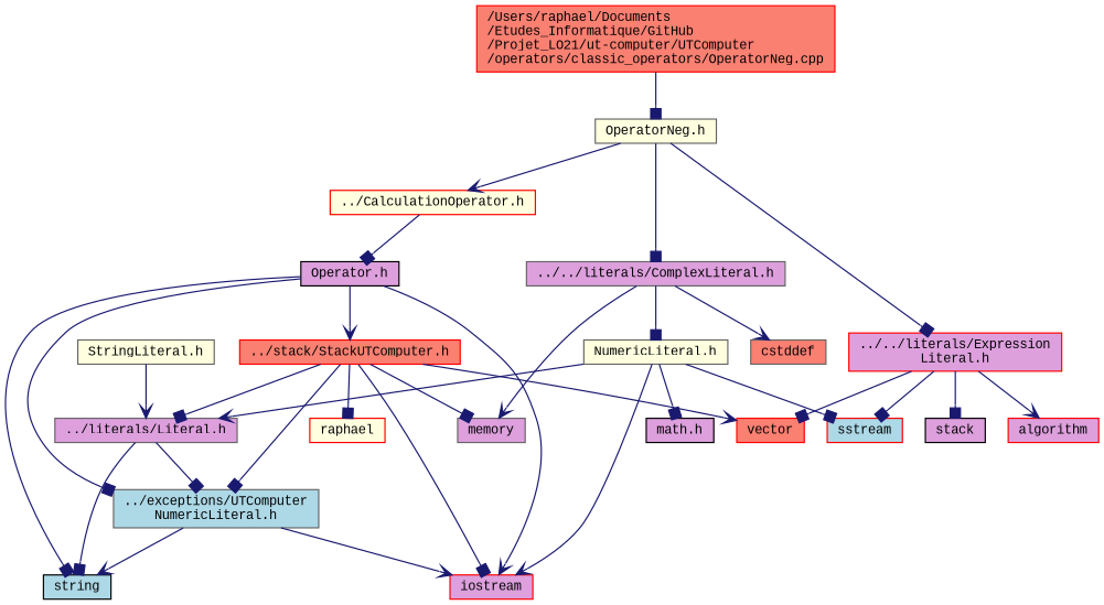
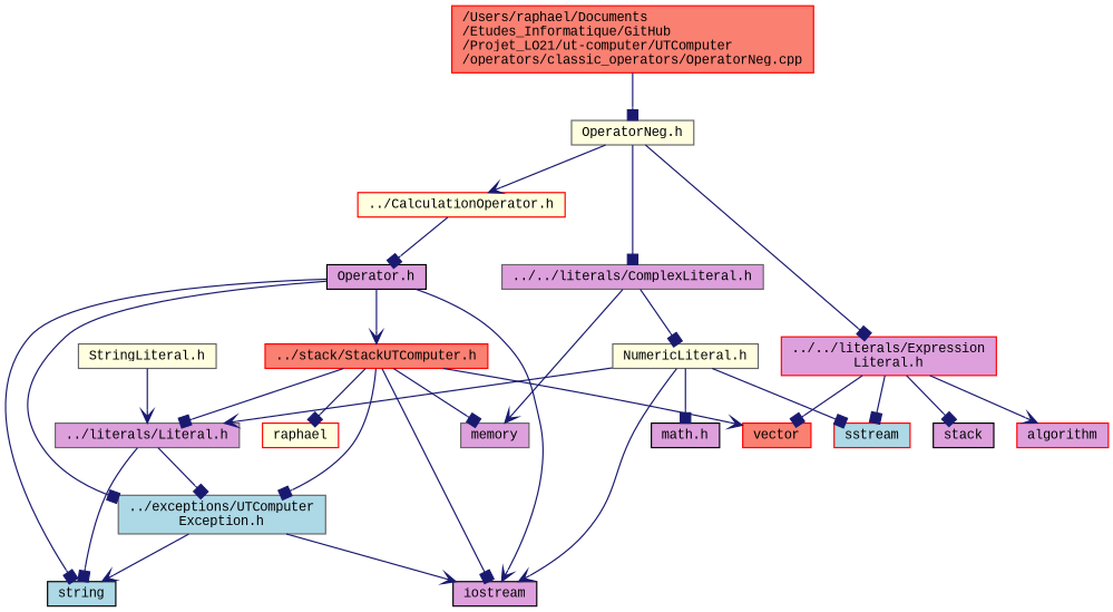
  digraph {
    fontname="Liberation Mono"
    node [color=red fillcolor=plum fontname="Liberation Mono" fontsize=10 shape=record style=filled]
    edge [arrowhead=box color=midnightblue fontname="Liberation Mono" fontsize=10 labelfontname=Helvetica labelfontsize=10 style=solid]
    n1 [fillcolor=salmon fontcolor=black height=0.2 label="/Users/raphael/Documents\l/Etudes_Informatique/GitHub\l/Projet_LO21/ut-computer/UTComputer\l/operators/classic_operators/OperatorNeg.cpp" width=0.4]
    n2 [color=gray40 fillcolor=lightyellow height=0.2 label="OperatorNeg.h" width=0.4]
    n3 [fillcolor=lightyellow height=0.2 label="../CalculationOperator.h" width=0.4]
    n4 [color=gray40 height=0.2 label="../../literals/ComplexLiteral.h" width=0.4]
    n5 [height=0.2 label="../../literals/Expression\lLiteral.h" width=0.4]
    n6 [color=black height=0.2 label="Operator.h" width=0.4]
    n7 [color=gray40 height=0.2 label=memory width=0.4]
    n8 [color=gray40 fillcolor=lightyellow height=0.2 label="NumericLiteral.h" width=0.4]
-   n9 [color=gray40 fillcolor=salmon height=0.2 label=cstddef width=0.4]
    n10 [fillcolor=salmon height=0.2 label=vector width=0.4]
    n11 [fillcolor=lightblue height=0.2 label=sstream width=0.4]
    n12 [color=black height=0.2 label=stack width=0.4]
    n13 [height=0.2 label=algorithm width=0.4]
-   n14 [height=0.2 label=iostream width=0.4]
+   n14 [color=black height=0.2 label=iostream width=0.4]
    n15 [color=black fillcolor=lightblue height=0.2 label=string width=0.4]
    n16 [fillcolor=salmon height=0.2 label="../stack/StackUTComputer.h" width=0.4]
-   n17 [color=gray40 fillcolor=lightblue height=0.2 label="../exceptions/UTComputer\lNumericLiteral.h" width=0.4]
+   n17 [color=gray40 fillcolor=lightblue height=0.2 label="../exceptions/UTComputer\lException.h" width=0.4]
    n18 [fillcolor=lightyellow height=0.2 label=raphael width=0.4]
    n19 [color=gray40 height=0.2 label="../literals/Literal.h" width=0.4]
    n20 [color=black height=0.2 label="math.h" width=0.4]
    n21 [color=gray40 fillcolor=lightyellow height=0.2 label="StringLiteral.h" width=0.4]
    n1 -> n2
    n2 -> n3 [arrowhead=vee]
    n2 -> n4
    n2 -> n5
    n3 -> n6
    n4 -> n7 [arrowhead=vee]
    n4 -> n8
-   n4 -> n9 [arrowhead=vee]
    n5 -> n10
    n5 -> n11
    n5 -> n12
    n5 -> n13 [arrowhead=vee]
    n6 -> n14 [arrowhead=vee]
    n6 -> n15
    n6 -> n16 [arrowhead=vee]
    n6 -> n17
    n8 -> n11
    n8 -> n14 [arrowhead=vee]
    n8 -> n19 [arrowhead=vee]
    n8 -> n20
    n16 -> n7
    n16 -> n10 [arrowhead=vee]
    n16 -> n14
    n16 -> n17
    n16 -> n18
    n16 -> n19
    n17 -> n14 [arrowhead=vee]
    n17 -> n15 [arrowhead=vee]
    n19 -> n15
    n19 -> n17
    n21 -> n19 [arrowhead=vee]
  }
